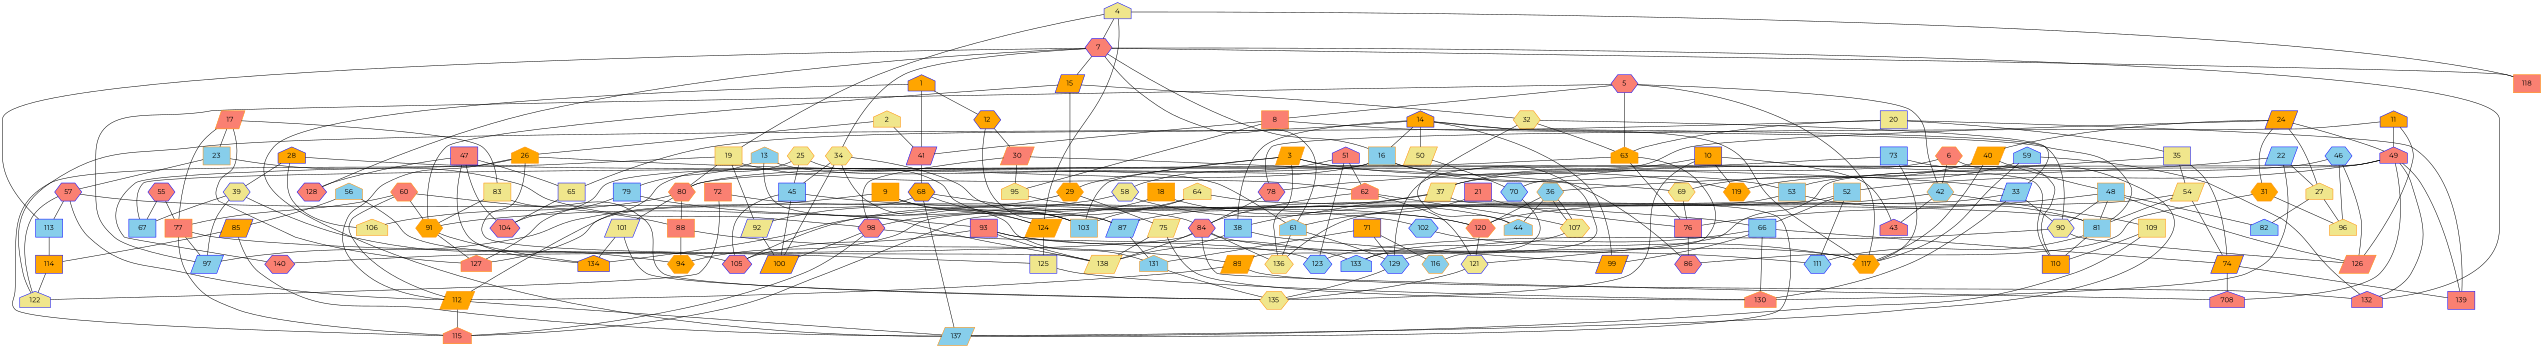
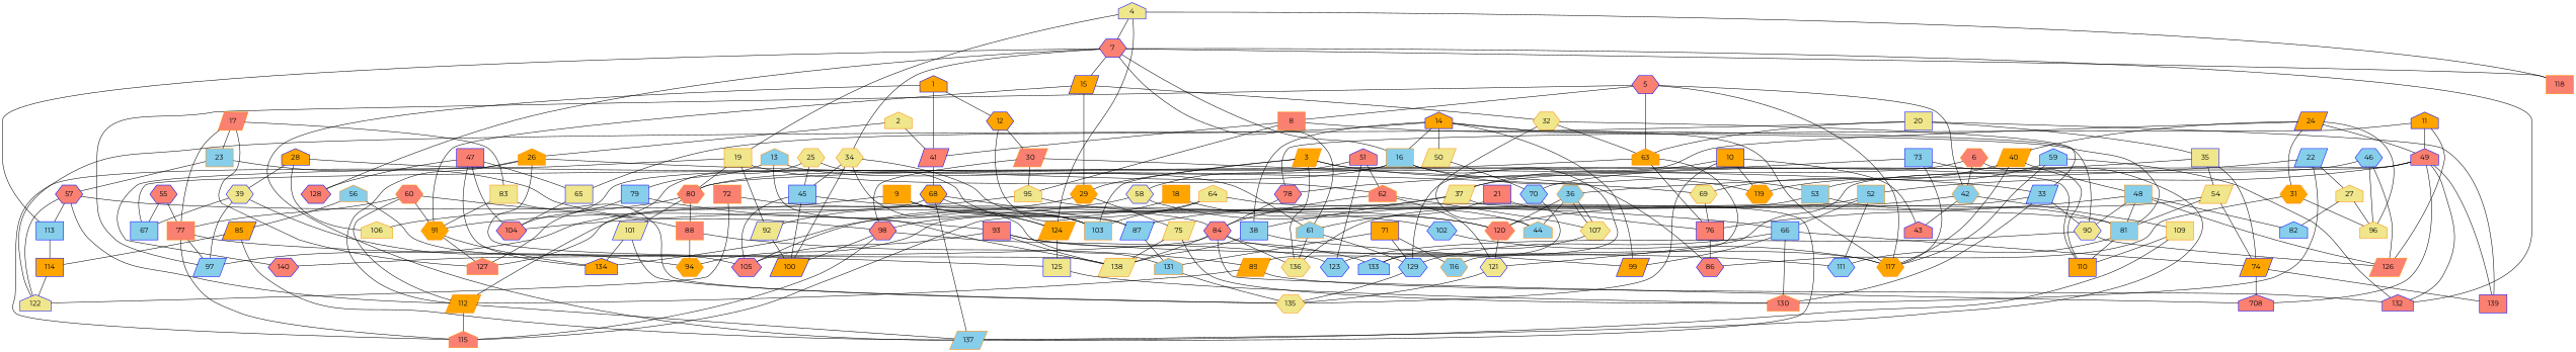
  graph {
    fontname=Montserrat
    node [color=blue fillcolor=salmon fontname=Montserrat shape=hexagon style=filled]
    edge [fontname=Montserrat]
    1 [fillcolor=orange shape=house]
    12 [fillcolor=orange]
    41 [shape=parallelogram]
    137 [color=darkorange fillcolor=skyblue shape=parallelogram]
    30 [color=darkorange shape=parallelogram]
    87 [fillcolor=skyblue shape=parallelogram]
    68 [fillcolor=orange]
    2 [color=darkorange fillcolor=khaki shape=house]
    26 [color=darkorange fillcolor=orange shape=house]
    138 [color=darkorange fillcolor=khaki shape=parallelogram]
    112 [color=darkorange fillcolor=orange shape=parallelogram]
    69 [color=darkorange fillcolor=khaki]
    115 [color=darkorange shape=house]
    3 [color=darkorange fillcolor=orange shape=parallelogram]
    29 [color=darkorange fillcolor=orange]
    103 [color=darkorange fillcolor=skyblue shape=box]
    110 [fillcolor=orange shape=box]
    119 [color=darkorange fillcolor=orange]
    136 [color=darkorange fillcolor=khaki]
    92 [fillcolor=khaki shape=parallelogram]
    75 [color=darkorange fillcolor=khaki shape=parallelogram]
    4 [fillcolor=khaki shape=house]
    7
    19 [color=darkorange fillcolor=khaki shape=box]
    118 [color=darkorange shape=box]
    124 [color=darkorange fillcolor=orange shape=parallelogram]
    15 [fillcolor=orange shape=parallelogram]
    16 [color=darkorange fillcolor=skyblue shape=box]
    34 [color=darkorange fillcolor=khaki]
    61 [color=darkorange fillcolor=skyblue shape=house]
    113 [fillcolor=skyblue shape=box]
    128
    132 [shape=house]
    80 [color=darkorange]
    62 [color=darkorange shape=house]
    140
    125 [fillcolor=khaki shape=box]
    8 [color=darkorange shape=box]
    5
    42 [color=darkorange fillcolor=skyblue]
    63 [color=darkorange fillcolor=orange shape=house]
    97 [fillcolor=skyblue shape=parallelogram]
    117 [color=darkorange fillcolor=orange]
    81 [color=darkorange fillcolor=skyblue shape=box]
    95 [color=darkorange fillcolor=khaki shape=house]
    43 [shape=house]
    109 [color=darkorange fillcolor=khaki shape=box]
    76 [shape=box]
    116 [color=darkorange fillcolor=skyblue]
    6 [color=darkorange]
    37 [color=darkorange fillcolor=khaki shape=parallelogram]
    38 [fillcolor=skyblue shape=box]
    134 [fillcolor=orange shape=house]
    32 [color=darkorange fillcolor=khaki]
    91 [color=darkorange fillcolor=orange]
    53 [color=darkorange fillcolor=skyblue shape=box]
    89 [color=darkorange fillcolor=orange shape=parallelogram]
    104
    45 [fillcolor=skyblue shape=box]
    100 [fillcolor=orange shape=parallelogram]
    131 [color=darkorange fillcolor=skyblue shape=house]
    129 [fillcolor=skyblue]
    114 [fillcolor=orange shape=box]
    111 [fillcolor=skyblue]
    120 [color=darkorange]
    9 [color=darkorange fillcolor=orange shape=box]
    10 [fillcolor=orange shape=box]
    135 [color=darkorange fillcolor=khaki]
    11 [fillcolor=orange shape=house]
    49 [shape=house]
    78
    126 [color=darkorange shape=parallelogram]
    139 [shape=box]
    67 [fillcolor=skyblue shape=box]
    52 [color=darkorange fillcolor=skyblue shape=box]
    n76 [label=708 shape=house]
    121 [fillcolor=khaki]
    84
    98
    86
    13 [color=darkorange fillcolor=skyblue shape=house]
    79 [fillcolor=skyblue shape=box]
    127 [color=darkorange shape=house]
    93 [shape=box]
    14 [fillcolor=orange shape=house]
    50 [color=darkorange fillcolor=khaki shape=parallelogram]
    65 [fillcolor=khaki shape=box]
    90 [fillcolor=khaki]
    99 [fillcolor=orange shape=parallelogram]
    70 [fillcolor=skyblue]
    123 [fillcolor=skyblue]
    44 [color=darkorange fillcolor=skyblue shape=house]
    33 [fillcolor=skyblue shape=parallelogram]
    106 [color=darkorange fillcolor=khaki shape=house]
    88 [color=darkorange shape=box]
    101 [fillcolor=khaki shape=parallelogram]
    17 [color=darkorange shape=parallelogram]
    23 [color=darkorange fillcolor=skyblue shape=box]
    77 [color=darkorange shape=box]
    83 [color=darkorange fillcolor=khaki shape=box]
    57
    18 [color=darkorange fillcolor=orange shape=box]
    107 [color=darkorange fillcolor=khaki]
    20 [fillcolor=khaki shape=box]
    35 [fillcolor=khaki shape=box]
    122 [fillcolor=khaki shape=house]
    54 [color=darkorange fillcolor=khaki shape=parallelogram]
    74 [fillcolor=orange shape=parallelogram]
    21 [shape=box]
    22 [fillcolor=skyblue shape=parallelogram]
    27 [color=darkorange fillcolor=khaki shape=house]
    36 [color=darkorange fillcolor=skyblue]
    130 [color=darkorange shape=house]
    82 [fillcolor=skyblue shape=house]
    96 [color=darkorange fillcolor=khaki shape=house]
    102 [fillcolor=skyblue]
    24 [fillcolor=orange shape=parallelogram]
    31 [color=darkorange fillcolor=orange]
    40 [color=darkorange fillcolor=orange shape=parallelogram]
    48 [color=darkorange fillcolor=skyblue shape=box]
    25 [color=darkorange fillcolor=khaki]
    66 [fillcolor=skyblue shape=box]
    105
    28 [fillcolor=orange shape=house]
    39 [fillcolor=khaki]
    94 [color=darkorange fillcolor=orange]
    133 [fillcolor=skyblue shape=house]
    46 [fillcolor=skyblue]
    47 [shape=box]
    51 [shape=house]
    58 [fillcolor=khaki]
    55
    56 [color=darkorange fillcolor=skyblue shape=house]
    85 [fillcolor=orange shape=parallelogram]
    59 [fillcolor=skyblue shape=house]
    60 [color=darkorange]
    64 [color=darkorange fillcolor=khaki shape=house]
    71 [fillcolor=orange shape=box]
    72 [color=darkorange shape=box]
    73 [fillcolor=skyblue shape=box]
    1 -- 12
    1 -- 41
    1 -- 137
    12 -- 30
    12 -- 87
    41 -- 68
    30 -- 95
    30 -- 98
    30 -- 86
    87 -- 131
    68 -- 137
    68 -- 87
    68 -- 124
    68 -- 127
    2 -- 41
    2 -- 26
    26 -- 138
    26 -- 112
    26 -- 69
    26 -- 115
    112 -- 137
    112 -- 115
    69 -- 76
    3 -- 29
    3 -- 103
    3 -- 110
    3 -- 119
    3 -- 136
    29 -- 92
    29 -- 75
    92 -- 100
    75 -- 138
    75 -- 130
    4 -- 7
    4 -- 19
    4 -- 118
    4 -- 124
    7 -- 118
    7 -- 15
    7 -- 16
    7 -- 34
    7 -- 61
    7 -- 113
    7 -- 128
    7 -- 132
    19 -- 92
    19 -- 80
    19 -- 62
    19 -- 140
    124 -- 125
    15 -- 29
    15 -- 32
    15 -- 91
    16 -- 80
    16 -- 53
    16 -- 89
    16 -- 104
    34 -- 103
    34 -- 45
    34 -- 100
    34 -- 131
    61 -- 136
    61 -- 129
    113 -- 114
    80 -- 106
    80 -- 88
    80 -- 101
    62 -- 121
    62 -- 84
    62 -- 107
    125 -- 130
    8 -- 41
    8 -- 81
    8 -- 95
    5 -- 8
    5 -- 42
    5 -- 63
    5 -- 97
    5 -- 117
    42 -- 87
    42 -- 43
    42 -- 109
    63 -- 80
    63 -- 76
    63 -- 116
    81 -- 110
    81 -- 111
+   95 -- 104
    95 -- 120
    109 -- 137
    109 -- 110
    76 -- 86
    6 -- 110
    6 -- 42
    6 -- 37
    37 -- 137
    37 -- 38
    37 -- 134
    38 -- 138
    38 -- 99
    32 -- 63
    32 -- 44
    32 -- 33
    91 -- 134
    91 -- 127
    53 -- 136
    53 -- 81
    89 -- 112
    89 -- 132
    45 -- 100
    45 -- 66
    45 -- 105
    131 -- 135
    129 -- 135
    114 -- 122
    120 -- 121
    9 -- 103
    9 -- 124
    9 -- 97
    10 -- 119
    10 -- 43
    10 -- 37
    10 -- 135
    11 -- 49
    11 -- 78
    11 -- 126
    49 -- 132
    49 -- 139
    49 -- 67
    49 -- 52
    49 -- n76
    49 -- 121
    78 -- 84
    52 -- 111
    52 -- 66
    52 -- 94
    121 -- 135
    84 -- 138
    84 -- 136
    84 -- 140
    84 -- 117
    84 -- n76
    98 -- 115
    98 -- 100
    98 -- 123
    13 -- 138
    13 -- 61
    13 -- 79
    79 -- 127
    79 -- 93
    93 -- 138
    93 -- 111
    93 -- 105
    93 -- 133
    14 -- 16
    14 -- 117
    14 -- 38
    14 -- 50
    14 -- 65
    14 -- 90
    14 -- 99
    50 -- 70
    65 -- 104
    90 -- 126
    90 -- 123
    70 -- 133
    33 -- 115
    33 -- 90
    33 -- 130
    88 -- 89
    88 -- 94
    101 -- 134
    101 -- 135
    17 -- 127
    17 -- 23
    17 -- 77
    17 -- 83
    23 -- 98
    23 -- 57
    77 -- 115
    77 -- 125
    77 -- 97
    83 -- 91
    83 -- 135
    57 -- 112
    57 -- 113
    57 -- 122
    57 -- 102
    18 -- 98
    18 -- 44
    107 -- 133
    20 -- 63
    20 -- 139
    20 -- 35
    20 -- 122
    35 -- 70
    35 -- 54
    35 -- 74
    54 -- 81
    54 -- 120
    54 -- 74
    74 -- 139
    74 -- n76
    21 -- 61
    21 -- 76
    22 -- 27
    22 -- 36
    22 -- 130
    27 -- 82
    27 -- 96
    36 -- 120
    36 -- 44
    36 -- 107
    36 -- 107
    102 -- 117
    24 -- 129
    24 -- 49
-   24 -- 27
+   24 -- 96
    24 -- 31
    24 -- 40
    31 -- 86
    31 -- 96
    40 -- 69
    40 -- 117
    40 -- 48
    48 -- 81
    48 -- 76
    48 -- 126
    48 -- 90
    48 -- 82
    25 -- 112
    25 -- 103
    25 -- 45
    66 -- 129
    66 -- 99
    66 -- 74
    66 -- 130
    28 -- 33
    28 -- 106
    28 -- 39
    39 -- 97
    39 -- 67
    39 -- 94
    46 -- 53
    46 -- 126
    46 -- 96
    47 -- 128
    47 -- 134
    47 -- 104
    47 -- 65
    51 -- 62
    51 -- 123
    51 -- 58
    58 -- 91
    58 -- 120
    55 -- 67
    55 -- 77
    56 -- 105
    56 -- 85
    85 -- 137
    85 -- 114
    59 -- 119
    59 -- 132
    59 -- 117
    60 -- 112
    60 -- 91
    60 -- 88
    60 -- 77
    64 -- 103
    64 -- 81
    64 -- 105
    71 -- 116
    71 -- 131
    71 -- 129
    72 -- 84
    72 -- 122
    73 -- 137
    73 -- 117
    73 -- 78
  }
